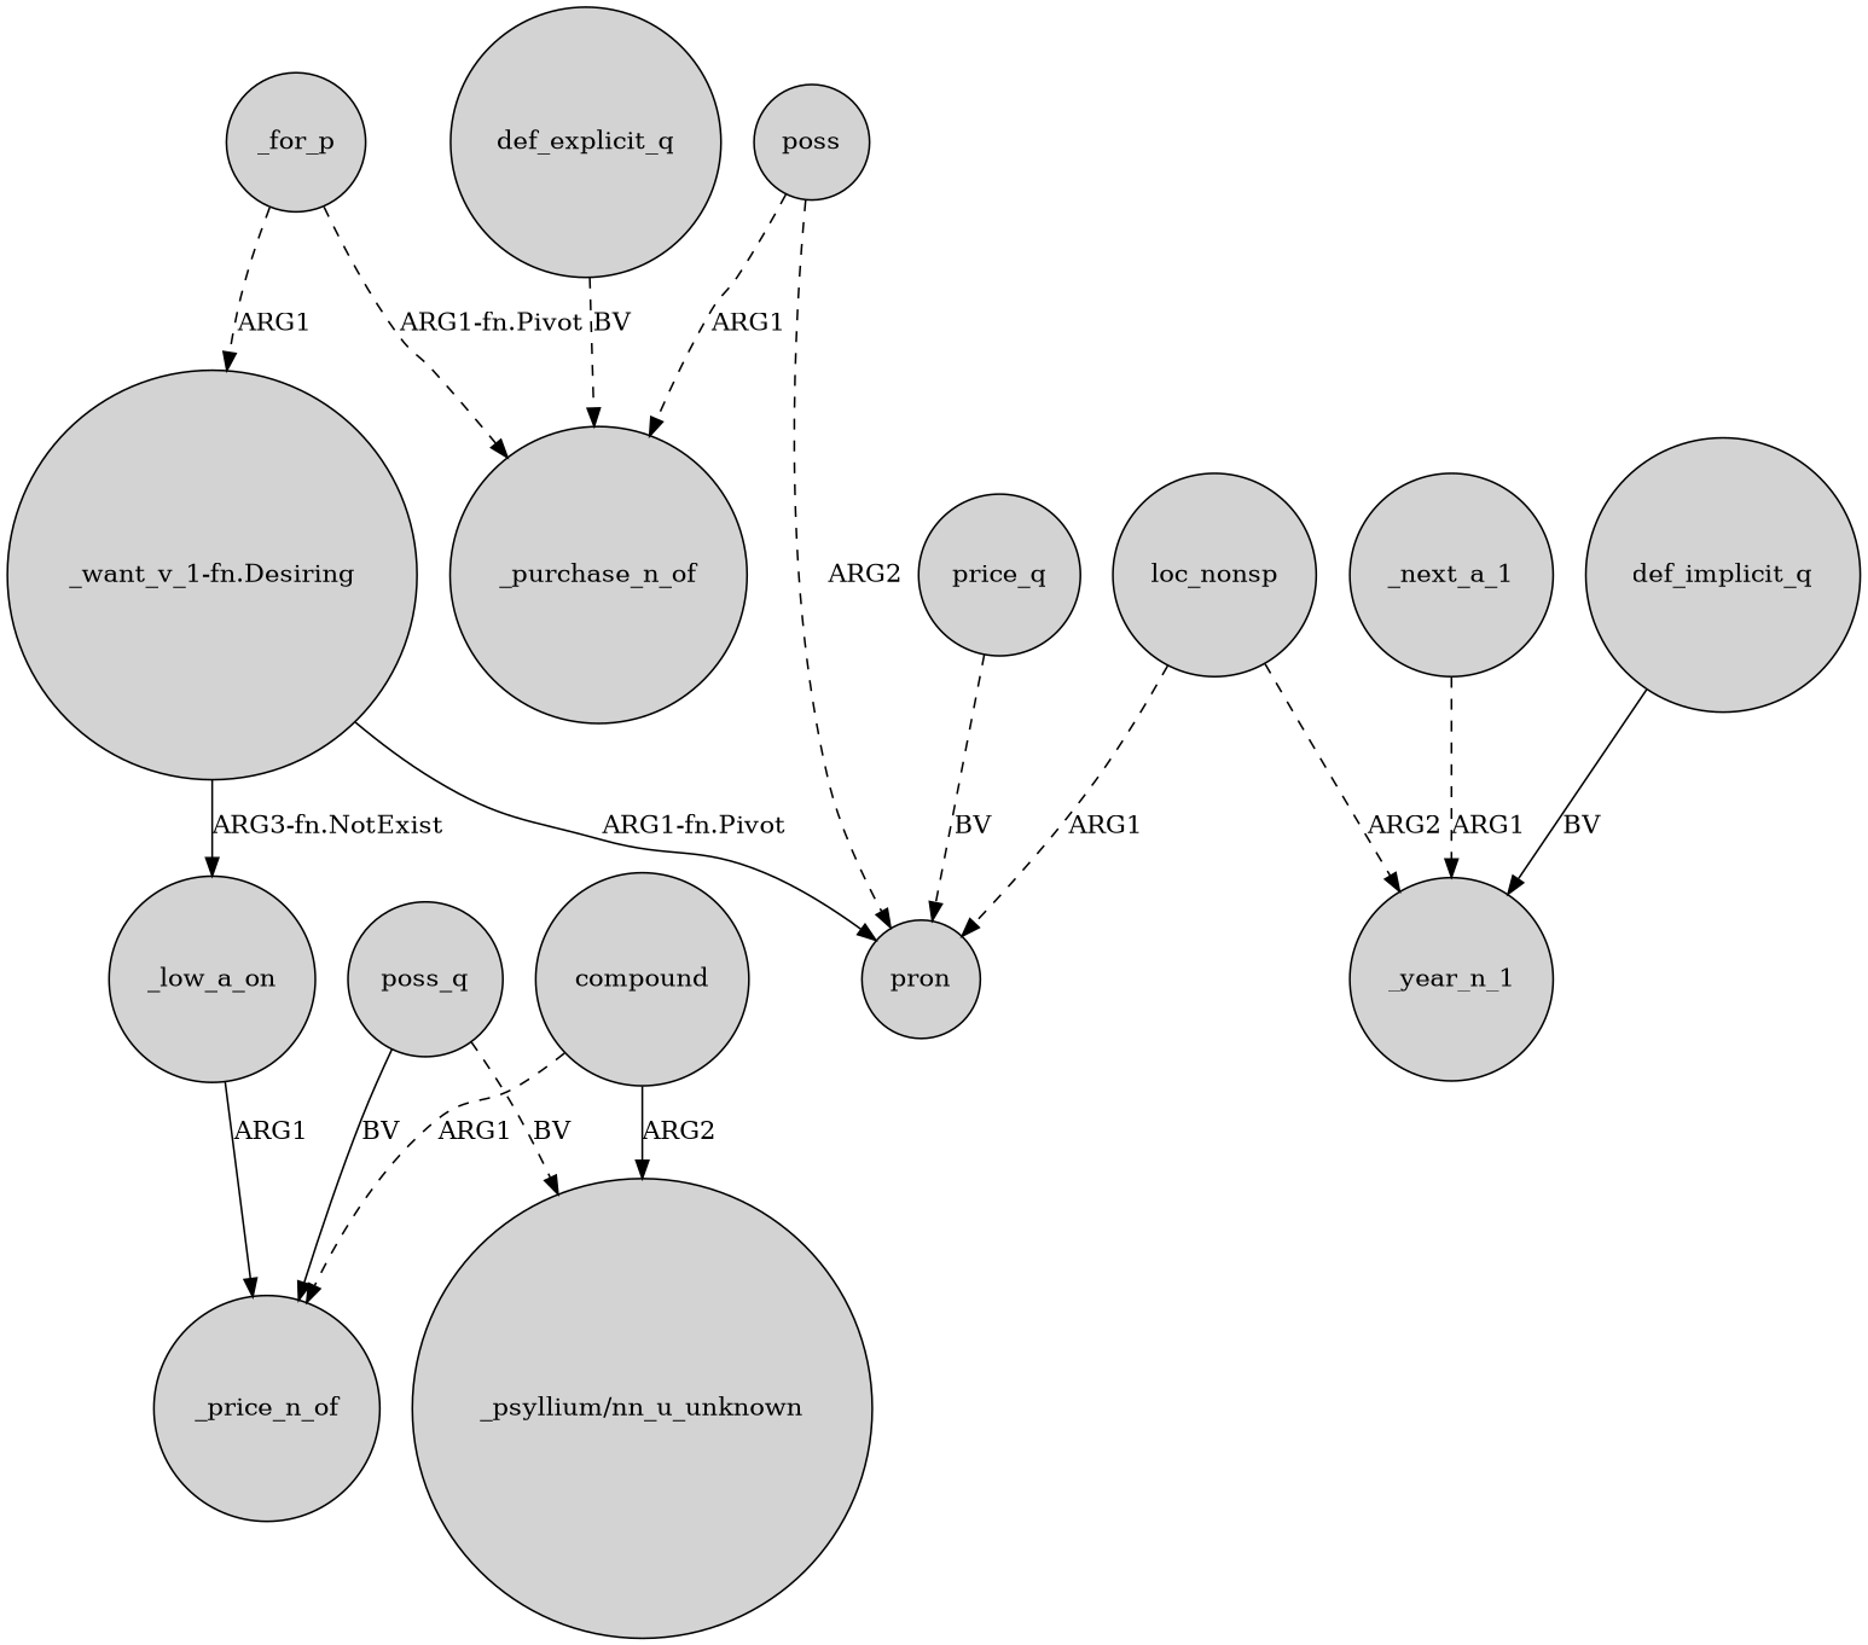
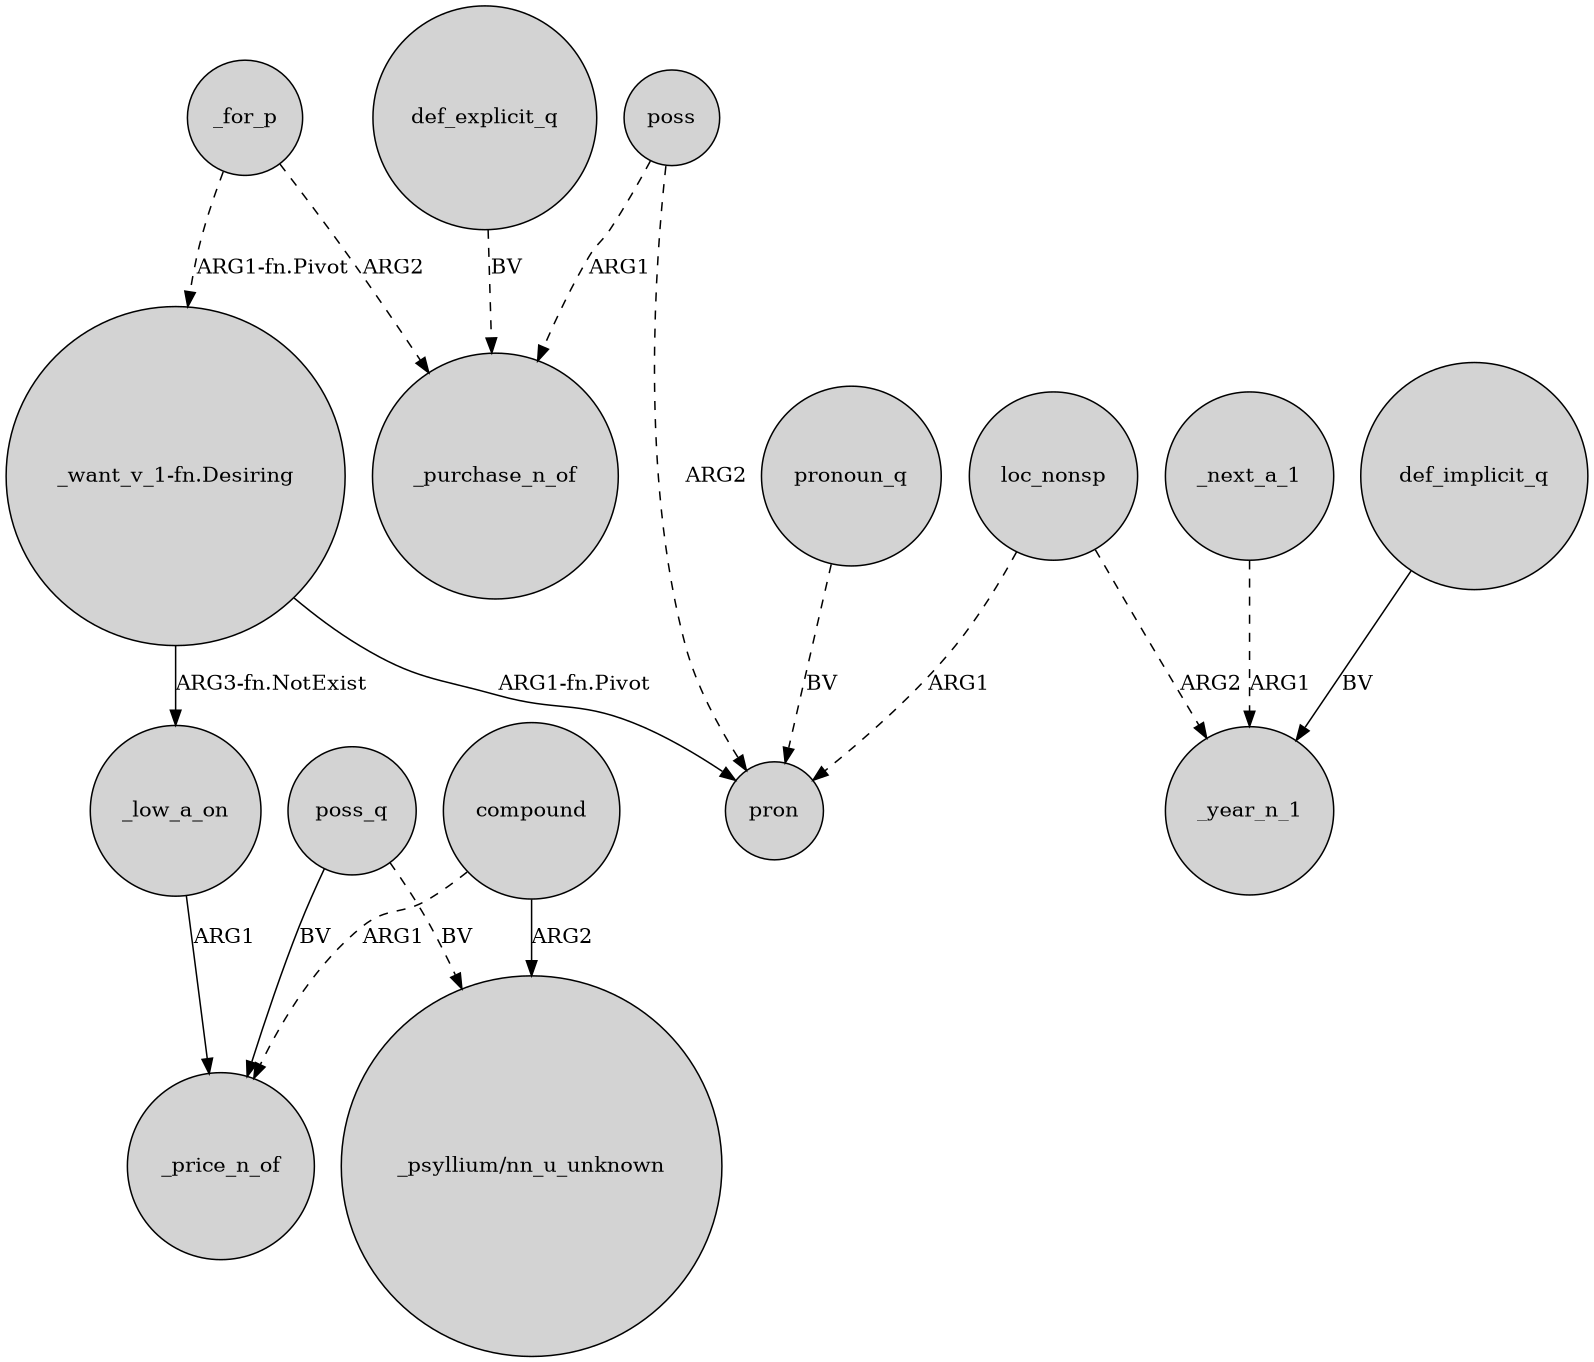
  digraph {
    node [shape=circle style=filled]
    edge [style=dashed]
    _low_a_on
    _price_n_of
    "_want_v_1-fn.Desiring"
    pron
    compound
    "_psyllium/nn_u_unknown"
    n7 [label=poss_q]
    def_explicit_q
    _purchase_n_of
    loc_nonsp
    _year_n_1
    poss
    def_implicit_q
    _next_a_1
    _for_p
-   pronoun_q [label=price_q]
+   pronoun_q
    _low_a_on -> _price_n_of [label=ARG1 style=solid]
    "_want_v_1-fn.Desiring" -> _low_a_on [label="ARG3-fn.NotExist" style=solid]
    "_want_v_1-fn.Desiring" -> pron [label="ARG1-fn.Pivot" style=solid]
    compound -> _price_n_of [label=ARG1]
    compound -> "_psyllium/nn_u_unknown" [label=ARG2 style=solid]
    n7 -> _price_n_of [label=BV style=solid]
    n7 -> "_psyllium/nn_u_unknown" [label=BV]
    def_explicit_q -> _purchase_n_of [label=BV]
    loc_nonsp -> pron [label=ARG1]
    loc_nonsp -> _year_n_1 [label=ARG2]
    poss -> pron [label=ARG2]
    poss -> _purchase_n_of [label=ARG1]
    def_implicit_q -> _year_n_1 [label=BV style=solid]
    _next_a_1 -> _year_n_1 [label=ARG1]
-   _for_p -> "_want_v_1-fn.Desiring" [label=ARG1]
-   _for_p -> _purchase_n_of [label="ARG1-fn.Pivot"]
+   _for_p -> "_want_v_1-fn.Desiring" [label="ARG1-fn.Pivot"]
+   _for_p -> _purchase_n_of [label=ARG2]
    pronoun_q -> pron [label=BV]
  }
